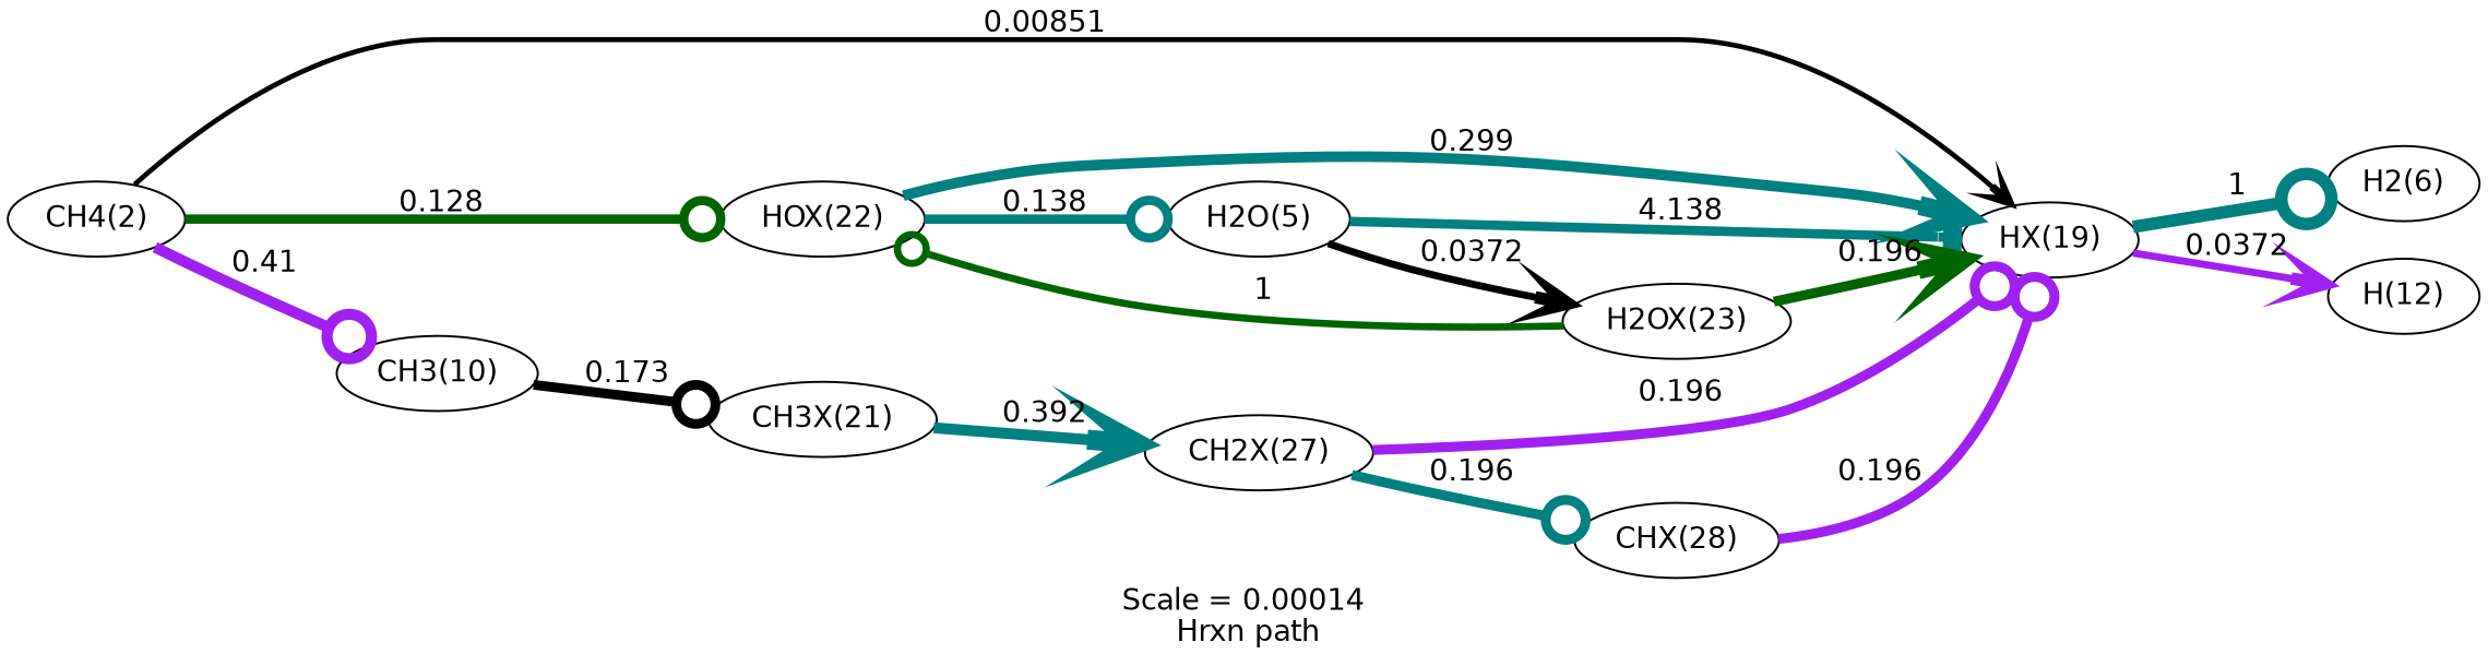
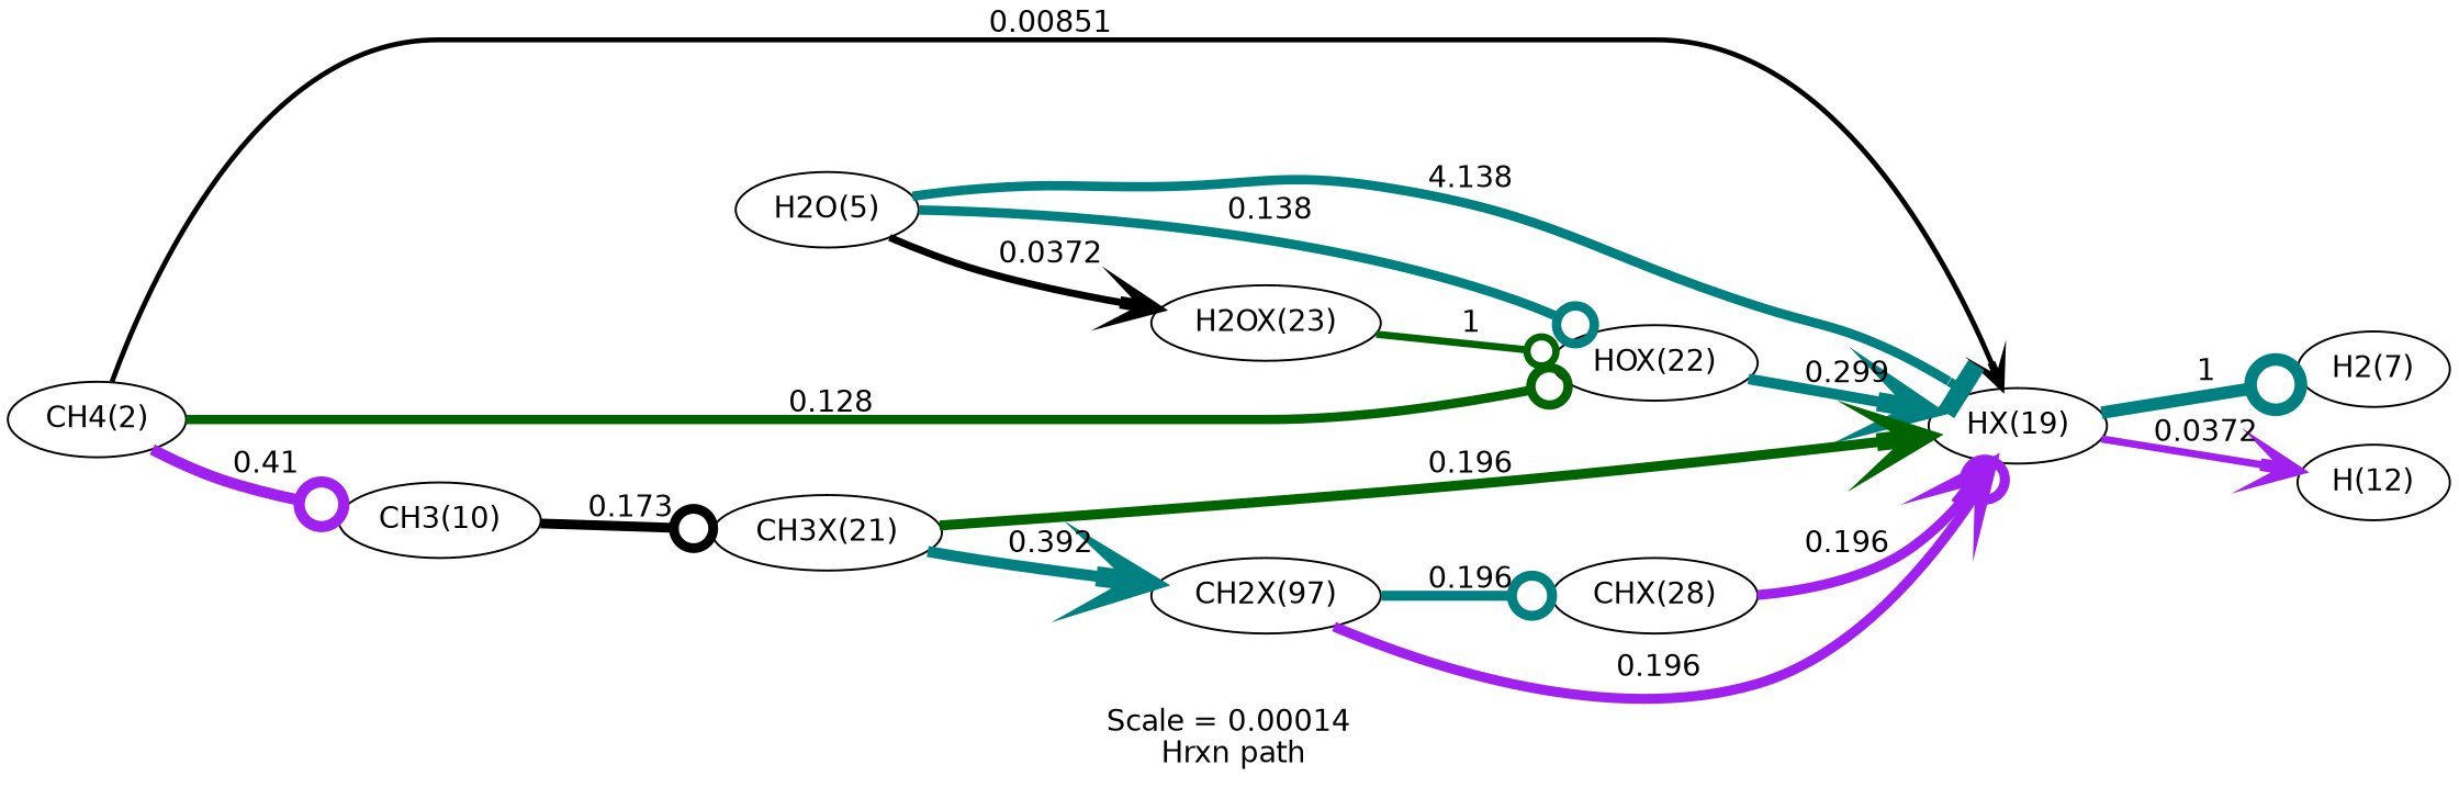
  digraph {
    fontname=Helvetica
    label="Scale = 0.00014\l Hrxn path"
    rankdir=LR
    node [fontname=Helvetica]
    edge [arrowhead=odot arrowsize=2.39 color=teal fontname=Helvetica penwidth=4.77]
    n1 [label="CH4(2)"]
    n2 [label="HX(19)"]
    n3 [label="HOX(22)"]
    n4 [label="CH3(10)"]
-   n5 [label="H2(6)"]
+   n5 [label="H2(7)"]
    n6 [label="H(12)"]
    n7 [label="CH3X(21)"]
-   n8 [label="CH2X(27)"]
+   n8 [label="CH2X(97)"]
    n9 [label="CHX(28)"]
    n10 [label="H2O(5)"]
    n11 [label="H2OX(23)"]
    n1 -> n2 [arrowhead=vee arrowsize=1.2 color=black label=" 0.00851" penwidth=2.4]
    n1 -> n3 [arrowsize=2.22 color=darkgreen label=" 0.128" penwidth=4.45]
    n1 -> n4 [arrowsize=2.66 color=purple label=" 0.41" penwidth=5.33]
    n2 -> n5 [arrowsize=3 label=" 1" penwidth=6]
    n2 -> n6 [arrowhead=vee arrowsize=1.76 color=purple label=" 0.0372" penwidth=3.51]
    n3 -> n2 [arrowhead=vee arrowsize=2.54 label=" 0.299" penwidth=5.09]
    n4 -> n7 [arrowsize=2.34 color=black label=" 0.173" penwidth=4.68]
-   n11 -> n2 [arrowhead=vee color=darkgreen label=" 0.196"]
+   n7 -> n2 [arrowhead=vee color=darkgreen label=" 0.196"]
    n7 -> n8 [arrowhead=vee arrowsize=2.65 label=" 0.392" penwidth=5.29]
    n8 -> n2 [color=purple label=" 0.196"]
    n8 -> n9 [label=" 0.196"]
-   n9 -> n2 [color=purple label=" 0.196"]
+   n9 -> n2 [arrowhead=vee color=purple label=" 0.196"]
    n10 -> n2 [arrowhead=tee arrowsize=2.25 label=" 4.138" penwidth=4.5]
-   n3 -> n10 [arrowsize=2.25 label=" 0.138" penwidth=4.5]
+   n10 -> n3 [arrowsize=2.25 label=" 0.138" penwidth=4.5]
    n10 -> n11 [arrowhead=vee arrowsize=1.73 color=black label=" 0.0372" penwidth=3.46]
    n11 -> n3 [arrowsize=1.73 color=darkgreen label=" 1" penwidth=3.46]
  }
